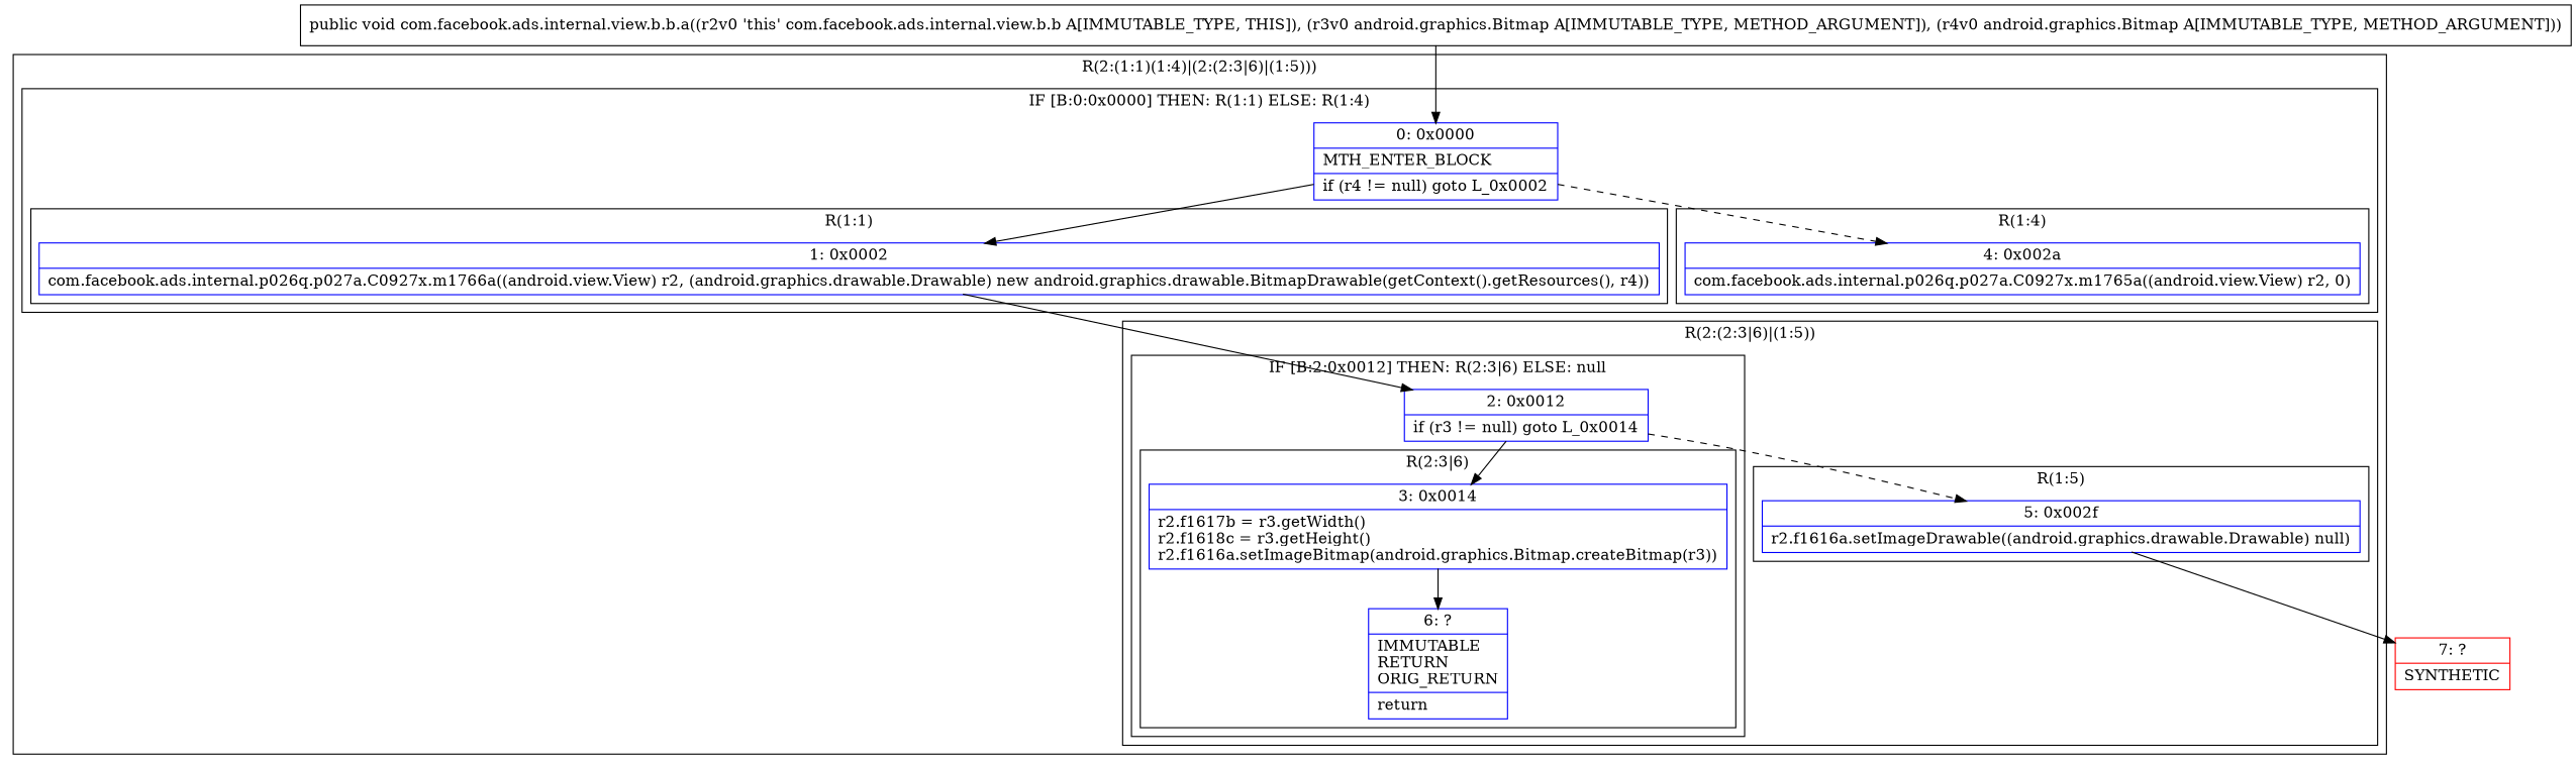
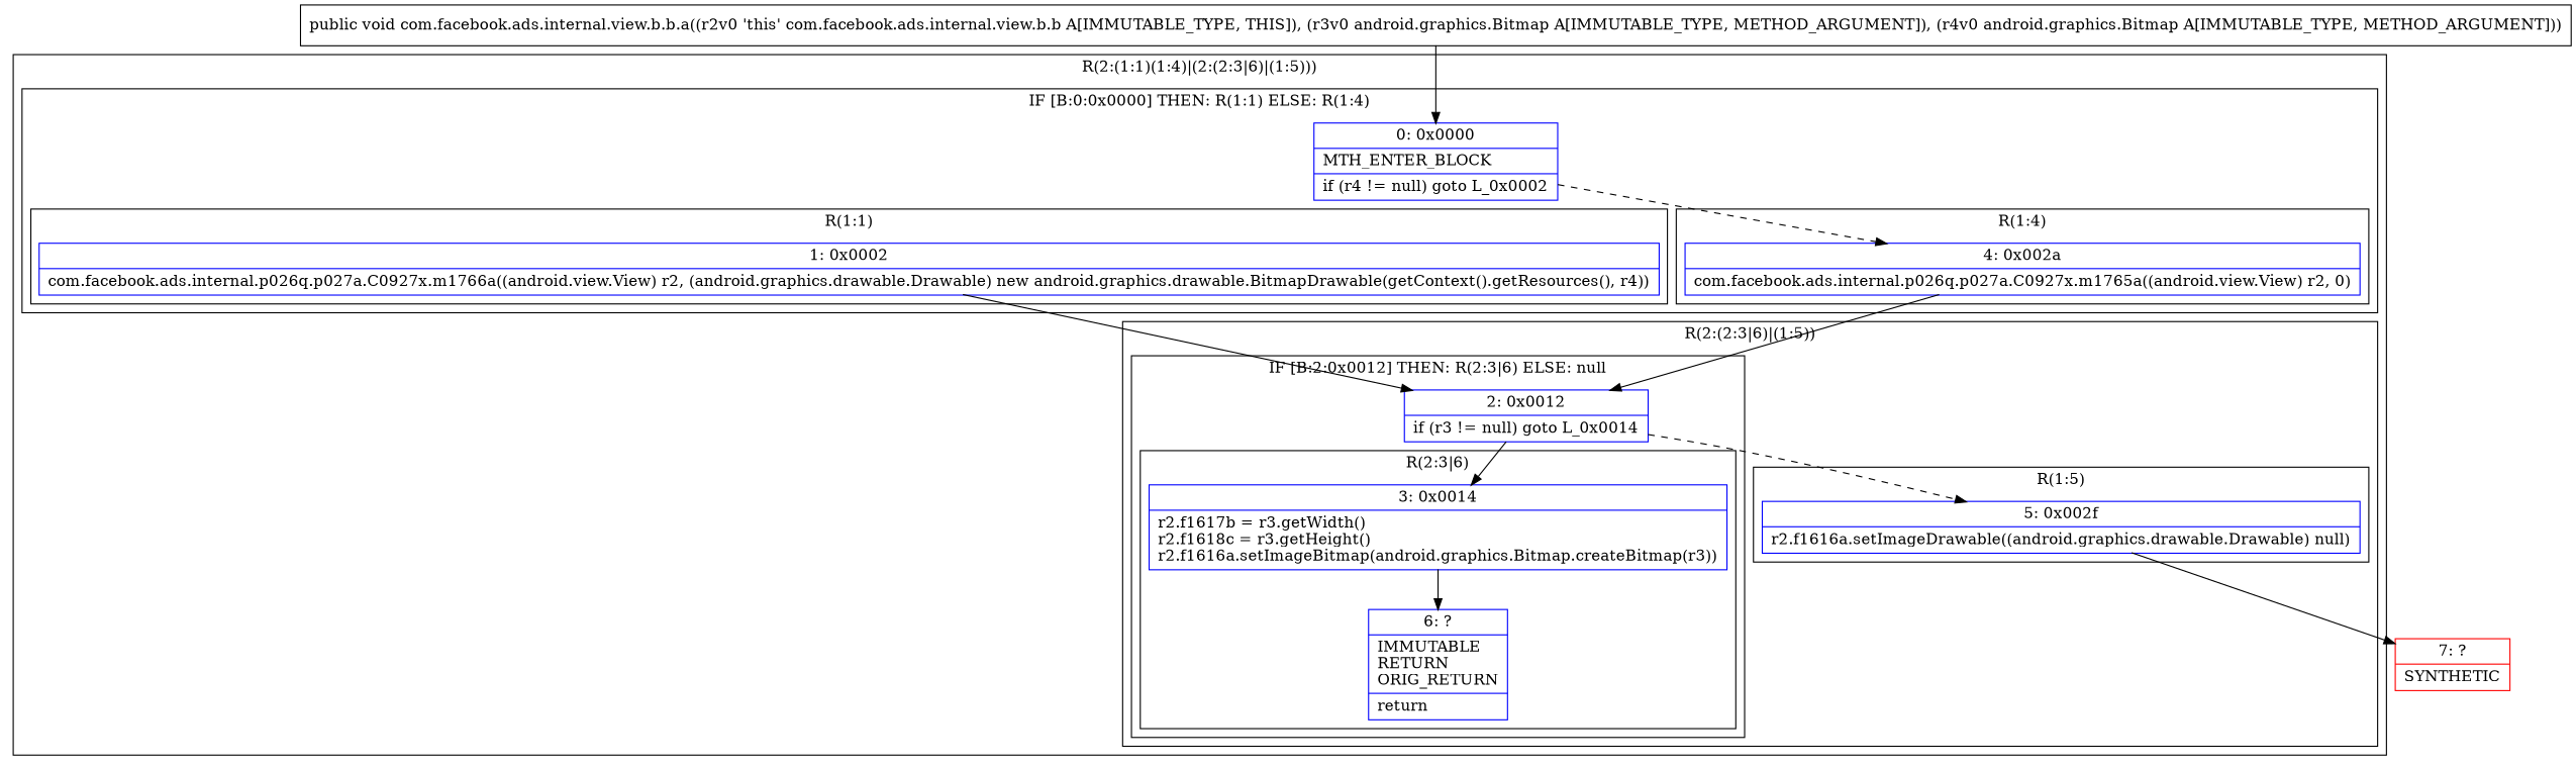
  digraph {
    node [color=blue shape=record]
    n1 [label="{1\:\ 0x0002|com.facebook.ads.internal.p026q.p027a.C0927x.m1766a((android.view.View) r2, (android.graphics.drawable.Drawable) new android.graphics.drawable.BitmapDrawable(getContext().getResources(), r4))\l}"]
    n2 [label="{4\:\ 0x002a|com.facebook.ads.internal.p026q.p027a.C0927x.m1765a((android.view.View) r2, 0)\l}"]
    n3 [label="{0\:\ 0x0000|MTH_ENTER_BLOCK\l|if (r4 != null) goto L_0x0002\l}"]
    n4 [label="{3\:\ 0x0014|r2.f1617b = r3.getWidth()\lr2.f1618c = r3.getHeight()\lr2.f1616a.setImageBitmap(android.graphics.Bitmap.createBitmap(r3))\l}"]
    n5 [label="{6\:\ ?|IMMUTABLE\lRETURN\lORIG_RETURN\l|return\l}"]
    n6 [label="{2\:\ 0x0012|if (r3 != null) goto L_0x0014\l}"]
    n7 [label="{5\:\ 0x002f|r2.f1616a.setImageDrawable((android.graphics.drawable.Drawable) null)\l}"]
    n8 [color=red label="{7\:\ ?|SYNTHETIC\l}"]
    n9 [label="{public void com.facebook.ads.internal.view.b.b.a((r2v0 'this' com.facebook.ads.internal.view.b.b A[IMMUTABLE_TYPE, THIS]), (r3v0 android.graphics.Bitmap A[IMMUTABLE_TYPE, METHOD_ARGUMENT]), (r4v0 android.graphics.Bitmap A[IMMUTABLE_TYPE, METHOD_ARGUMENT])) }" color=""]
    subgraph cluster_1 {
      label="R(2:(1:1)(1:4)|(2:(2:3|6)|(1:5)))"
      subgraph cluster_2 {
        label="IF [B:0:0x0000] THEN: R(1:1) ELSE: R(1:4)"
        n3
        subgraph cluster_3 {
          label="R(1:1)"
          n1
        }
        subgraph cluster_4 {
          label="R(1:4)"
          n2
        }
      }
      subgraph cluster_5 {
        label="R(2:(2:3|6)|(1:5))"
        subgraph cluster_6 {
          label="IF [B:2:0x0012] THEN: R(2:3|6) ELSE: null"
          n6
          subgraph cluster_7 {
            label="R(2:3|6)"
            n4
            n5
          }
        }
        subgraph cluster_8 {
          label="R(1:5)"
          n7
        }
      }
    }
    n1 -> n6
-   n3 -> n1
+   n2 -> n6
    n3 -> n2 [style=dashed]
    n4 -> n5
    n6 -> n4
    n6 -> n7 [style=dashed]
    n7 -> n8
    n9 -> n3
  }
